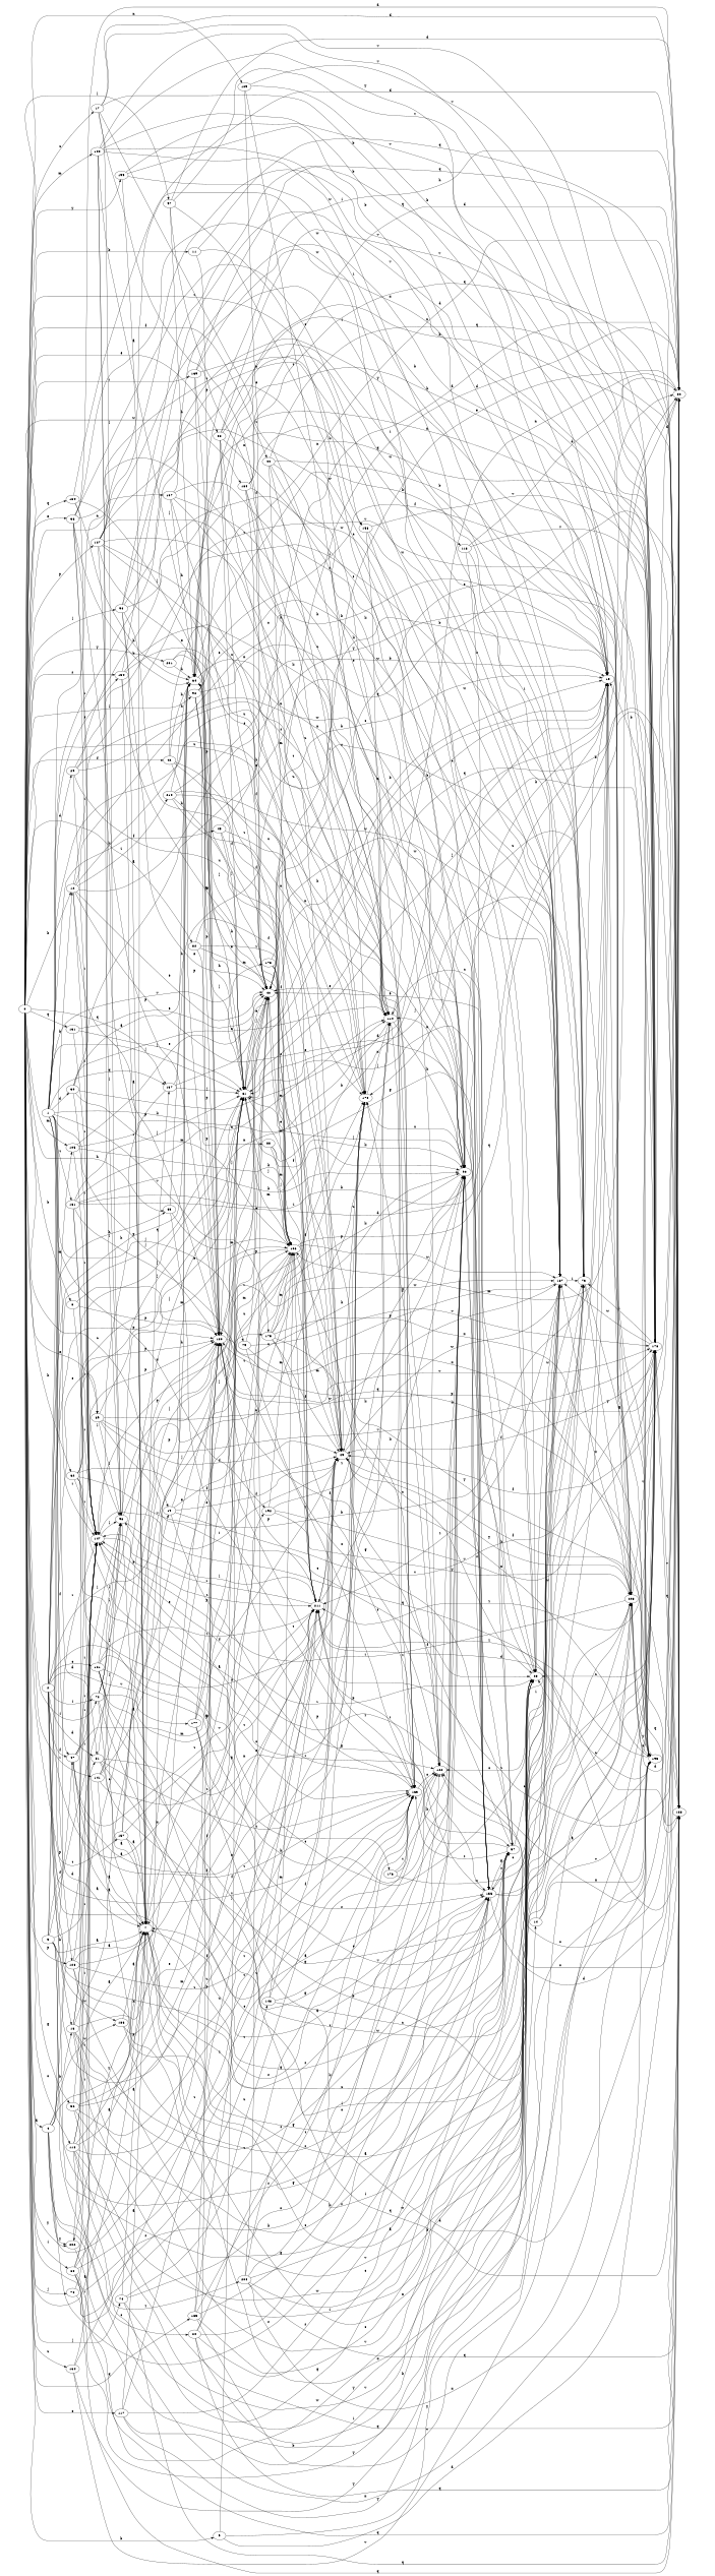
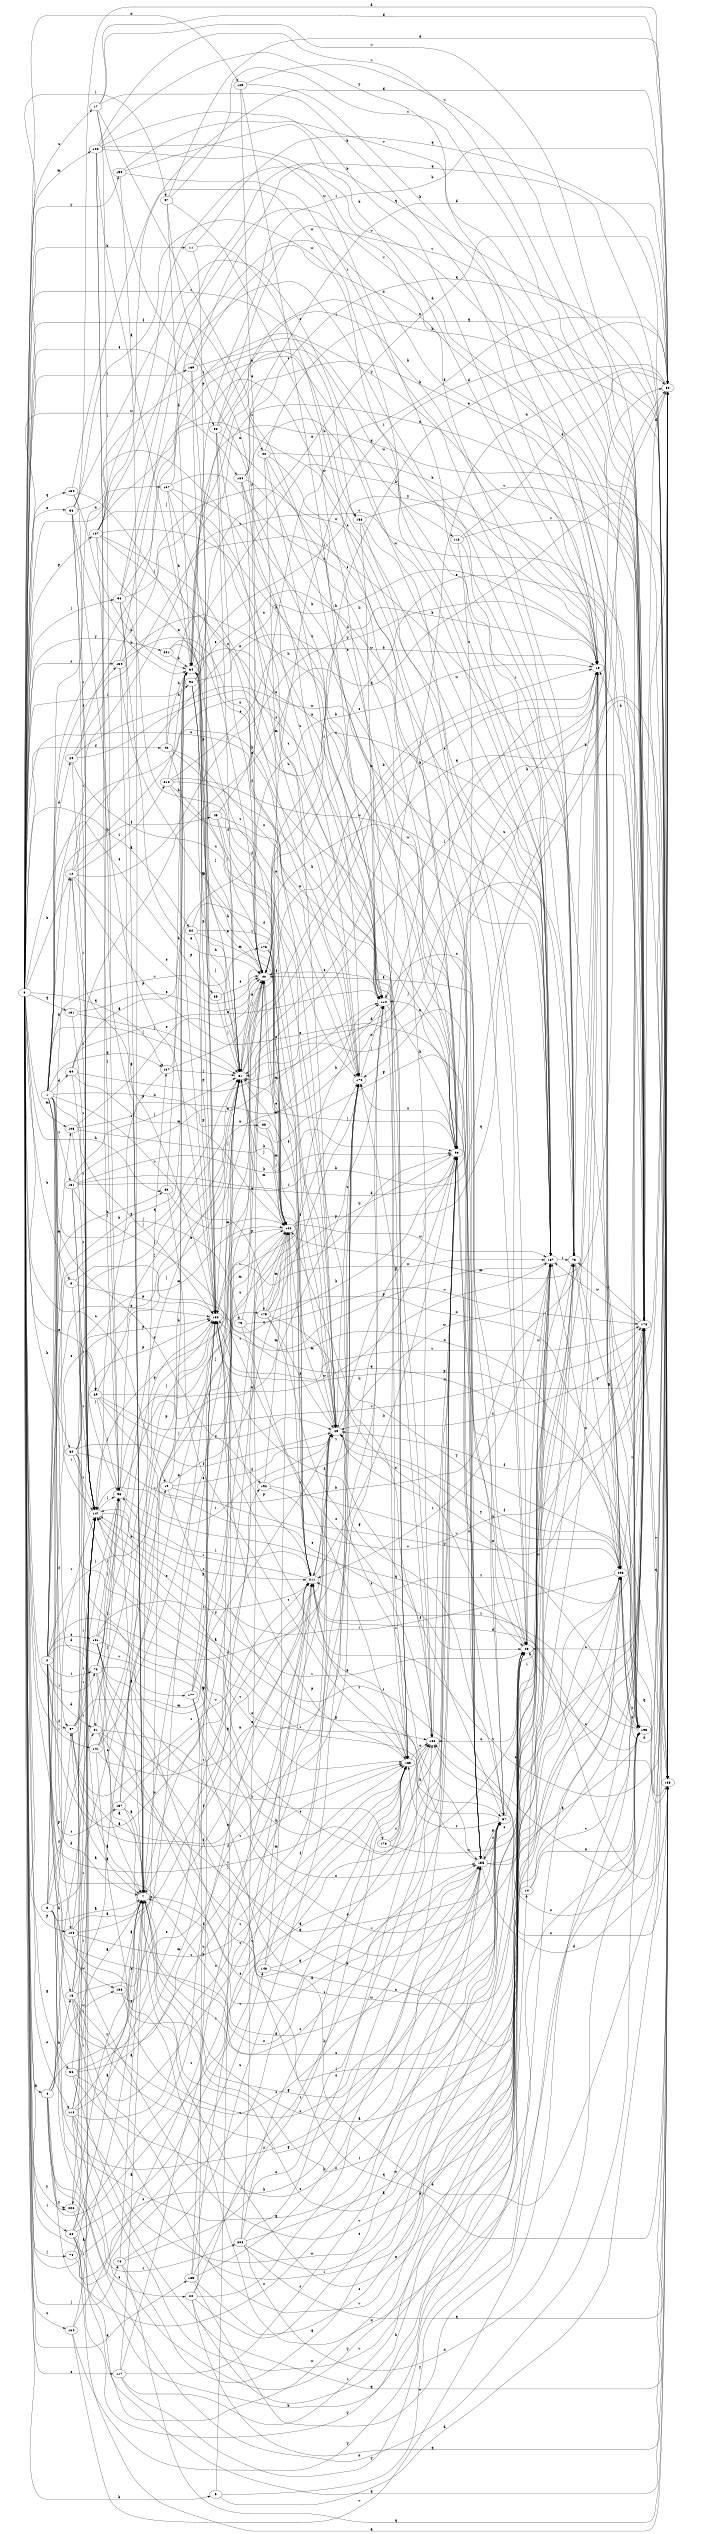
  strict digraph {
    rankdir=LR
    0
    4
    7
    8
    9
    11
    12
    17
    19
+   35
    36
    38
    39
    42
    44
    56
    62
    63
    68
    72
    74
    78
    82
    92
    94
    97
    100
    105
    107
    109
    117
    118
    127
    128
    131
    134
    135
    137
    139
    141
    148
    154
    157
    158
    164
    170
    184
    199
    201
    202
    31
    130
    147
    13
    155
    186
    14
    20
    122
    23
    40
    73
    195
    138
    81
    32
    203
    90
    15
    178
    210
    163
    98
    114
    57
    64
    49
    187
    106
    211
    1
    29
    30
    45
    47
    79
    88
    113
    161
    173
    175
    192
    2
    121
    176
    177
    3
    204
    0 -> 4 [label=a]
    0 -> 7 [label=a]
    0 -> 8 [label=b]
    0 -> 9 [label=b]
    0 -> 11 [label=b]
    0 -> 12 [label=b]
    0 -> 17 [label=c]
    0 -> 19 [label=c]
+   0 -> 35 [label=e]
    0 -> 36 [label=e]
    0 -> 38 [label=e]
    0 -> 39 [label=e]
    0 -> 42 [label=f]
    0 -> 44 [label=f]
    0 -> 56 [label=g]
    0 -> 62 [label=h]
    0 -> 63 [label=h]
    0 -> 68 [label=i]
    0 -> 72 [label=i]
    0 -> 74 [label=j]
    0 -> 78 [label=j]
    0 -> 82 [label=k]
    0 -> 92 [label=l]
    0 -> 94 [label=l]
    0 -> 97 [label=l]
    0 -> 100 [label=m]
    0 -> 105 [label=m]
    0 -> 107 [label=n]
    0 -> 109 [label=n]
    0 -> 117 [label=o]
    0 -> 118 [label=o]
    0 -> 127 [label=p]
    0 -> 128 [label=p]
    0 -> 131 [label=q]
    0 -> 134 [label=q]
    0 -> 135 [label=q]
    0 -> 137 [label=q]
    0 -> 139 [label=r]
    0 -> 141 [label=r]
    0 -> 148 [label=s]
    0 -> 154 [label=s]
    0 -> 157 [label=t]
    0 -> 158 [label=t]
    0 -> 164 [label=u]
    0 -> 170 [label=u]
    0 -> 184 [label=w]
    0 -> 199 [label=y]
    0 -> 201 [label=y]
    0 -> 202 [label=y]
    4 -> 202 [label=y]
    4 -> 31 [label=d]
    4 -> 130 [label=p]
    4 -> 147 [label=r]
    4 -> 13 [label=b]
    4 -> 155 [label=s]
    4 -> 186 [label=w]
    4 -> 14 [label=b]
    4 -> 20 [label=c]
    4 -> 122 [label=o]
    7 -> 137 [label=q]
    7 -> 202 [label=y]
    7 -> 23 [label=c]
    7 -> 40 [label=e]
    7 -> 73 [label=i]
    7 -> 195 [label=x]
    8 -> 130 [label=p]
    8 -> 147 [label=r]
    8 -> 138 [label=q]
    9 -> 81 [label=j]
    9 -> 32 [label=d]
    9 -> 203 [label=y]
    11 -> 130 [label=p]
    11 -> 138 [label=q]
    11 -> 90 [label=k]
    12 -> 130 [label=p]
    12 -> 147 [label=r]
    12 -> 155 [label=s]
    12 -> 40 [label=e]
    12 -> 73 [label=i]
    12 -> 203 [label=y]
    12 -> 15 [label=b]
    12 -> 178 [label=v]
    12 -> 210 [label=z]
    17 -> 32 [label=d]
    17 -> 15 [label=b]
    17 -> 178 [label=v]
    17 -> 163 [label=t]
    17 -> 98 [label=l]
    17 -> 114 [label=n]
    19 -> 170 [label=u]
    19 -> 178 [label=v]
    19 -> 57 [label=g]
    19 -> 64 [label=h]
    19 -> 49 [label=f]
+   35 -> 40 [label=e]
+   35 -> 81 [label=j]
    36 -> 130 [label=p]
    36 -> 147 [label=r]
    36 -> 23 [label=c]
    36 -> 32 [label=d]
    36 -> 163 [label=t]
    36 -> 98 [label=l]
    36 -> 64 [label=h]
    36 -> 187 [label=w]
    38 -> 170 [label=u]
    38 -> 155 [label=s]
    38 -> 40 [label=e]
    38 -> 81 [label=j]
    38 -> 15 [label=b]
    38 -> 178 [label=v]
    38 -> 187 [label=w]
    39 -> 23 [label=c]
    39 -> 178 [label=v]
    39 -> 98 [label=l]
    39 -> 114 [label=n]
    39 -> 49 [label=f]
    39 -> 187 [label=w]
    42 -> 170 [label=u]
    42 -> 130 [label=p]
    42 -> 163 [label=t]
    42 -> 64 [label=h]
    42 -> 49 [label=f]
    44 -> 170 [label=u]
    44 -> 122 [label=o]
    44 -> 138 [label=q]
    44 -> 90 [label=k]
    44 -> 15 [label=b]
    44 -> 106 [label=m]
    56 -> 147 [label=r]
    56 -> 23 [label=c]
    56 -> 138 [label=q]
    56 -> 163 [label=t]
    56 -> 49 [label=f]
    56 -> 106 [label=m]
    62 -> 130 [label=p]
    62 -> 147 [label=r]
    62 -> 122 [label=o]
    62 -> 23 [label=c]
    62 -> 81 [label=j]
    62 -> 15 [label=b]
    62 -> 163 [label=t]
    62 -> 49 [label=f]
    62 -> 106 [label=m]
    63 -> 163 [label=t]
    63 -> 64 [label=h]
    63 -> 106 [label=m]
    68 -> 7 [label=a]
    68 -> 147 [label=r]
    68 -> 138 [label=q]
    68 -> 203 [label=y]
    68 -> 90 [label=k]
    68 -> 163 [label=t]
    68 -> 187 [label=w]
    68 -> 211 [label=z]
    72 -> 7 [label=a]
    72 -> 130 [label=p]
    72 -> 81 [label=j]
    72 -> 98 [label=l]
    72 -> 57 [label=g]
    72 -> 49 [label=f]
    74 -> 7 [label=a]
    74 -> 170 [label=u]
    74 -> 122 [label=o]
    74 -> 138 [label=q]
    74 -> 57 [label=g]
    78 -> 147 [label=r]
    78 -> 163 [label=t]
    82 -> 130 [label=p]
    82 -> 49 [label=f]
    82 -> 106 [label=m]
    82 -> 211 [label=z]
    92 -> 130 [label=p]
    92 -> 23 [label=c]
    92 -> 40 [label=e]
    92 -> 81 [label=j]
    92 -> 32 [label=d]
-   92 -> 203 [label=f]
+   92 -> 203 [label=y]
    92 -> 187 [label=w]
    94 -> 7 [label=a]
    94 -> 40 [label=e]
    94 -> 195 [label=x]
    94 -> 138 [label=q]
    94 -> 203 [label=y]
    94 -> 49 [label=f]
    94 -> 187 [label=w]
    97 -> 32 [label=d]
    97 -> 178 [label=v]
    97 -> 163 [label=t]
    97 -> 64 [label=h]
    97 -> 49 [label=f]
    100 -> 7 [label=a]
    100 -> 73 [label=i]
    100 -> 81 [label=j]
    100 -> 203 [label=y]
    100 -> 15 [label=b]
    100 -> 178 [label=v]
    100 -> 98 [label=l]
    100 -> 187 [label=w]
    105 -> 147 [label=r]
    105 -> 40 [label=e]
    105 -> 90 [label=k]
    105 -> 15 [label=b]
    107 -> 155 [label=s]
    107 -> 23 [label=c]
    107 -> 40 [label=e]
    107 -> 90 [label=k]
    107 -> 114 [label=n]
    107 -> 64 [label=h]
    109 -> 40 [label=e]
    109 -> 15 [label=b]
    109 -> 178 [label=v]
    109 -> 114 [label=n]
    117 -> 7 [label=a]
    117 -> 155 [label=s]
    117 -> 73 [label=i]
    117 -> 203 [label=y]
    117 -> 211 [label=z]
    118 -> 7 [label=a]
    118 -> 170 [label=u]
    118 -> 147 [label=r]
    118 -> 40 [label=e]
    118 -> 195 [label=x]
    118 -> 203 [label=y]
    118 -> 178 [label=v]
    118 -> 64 [label=h]
    118 -> 187 [label=w]
    127 -> 170 [label=u]
    127 -> 122 [label=o]
    127 -> 40 [label=e]
    127 -> 73 [label=i]
    127 -> 32 [label=d]
    127 -> 90 [label=k]
    127 -> 178 [label=v]
    127 -> 98 [label=l]
    127 -> 114 [label=n]
    127 -> 187 [label=w]
    128 -> 7 [label=a]
    128 -> 147 [label=r]
    128 -> 178 [label=v]
    128 -> 163 [label=t]
    128 -> 57 [label=g]
    128 -> 49 [label=f]
    131 -> 147 [label=r]
    131 -> 40 [label=e]
    131 -> 81 [label=j]
    134 -> 147 [label=r]
    134 -> 81 [label=j]
    134 -> 64 [label=h]
    134 -> 187 [label=w]
    135 -> 130 [label=p]
    135 -> 23 [label=c]
    135 -> 90 [label=k]
    135 -> 178 [label=v]
    135 -> 163 [label=t]
    135 -> 211 [label=z]
    137 -> 147 [label=r]
    137 -> 81 [label=j]
    137 -> 15 [label=b]
    137 -> 64 [label=h]
    139 -> 130 [label=p]
    139 -> 73 [label=i]
    139 -> 195 [label=x]
    139 -> 138 [label=q]
    139 -> 81 [label=j]
    141 -> 40 [label=e]
    141 -> 195 [label=x]
    141 -> 81 [label=j]
    141 -> 98 [label=l]
    141 -> 211 [label=z]
    148 -> 122 [label=o]
    148 -> 23 [label=c]
    148 -> 49 [label=f]
    148 -> 106 [label=m]
    154 -> 7 [label=a]
    154 -> 170 [label=u]
    154 -> 90 [label=k]
    154 -> 178 [label=v]
    154 -> 106 [label=m]
    157 -> 7 [label=a]
    157 -> 130 [label=p]
    157 -> 155 [label=s]
    157 -> 81 [label=j]
    157 -> 106 [label=m]
    158 -> 23 [label=c]
    158 -> 178 [label=v]
    158 -> 114 [label=n]
    158 -> 187 [label=w]
    164 -> 147 [label=r]
    164 -> 203 [label=y]
    164 -> 178 [label=v]
    164 -> 211 [label=z]
    170 -> 114 [label=n]
    170 -> 211 [label=z]
    184 -> 170 [label=u]
    184 -> 40 [label=e]
    184 -> 138 [label=q]
    184 -> 32 [label=d]
    184 -> 90 [label=k]
    184 -> 114 [label=n]
    184 -> 187 [label=w]
    199 -> 7 [label=a]
    199 -> 73 [label=i]
    199 -> 15 [label=b]
    199 -> 178 [label=v]
    201 -> 64 [label=h]
    201 -> 49 [label=f]
    201 -> 211 [label=z]
    202 -> 147 [label=r]
    202 -> 138 [label=q]
    31 -> 73 [label=i]
    31 -> 163 [label=t]
    31 -> 98 [label=l]
    31 -> 114 [label=n]
    31 -> 57 [label=g]
    130 -> 81 [label=j]
    130 -> 90 [label=k]
    130 -> 178 [label=v]
    130 -> 57 [label=g]
    130 -> 64 [label=h]
    147 -> 98 [label=l]
    147 -> 211 [label=z]
    13 -> 147 [label=r]
    13 -> 155 [label=s]
    13 -> 40 [label=e]
    13 -> 73 [label=i]
    13 -> 178 [label=v]
    13 -> 98 [label=l]
    13 -> 57 [label=g]
    13 -> 49 [label=f]
    155 -> 7 [label=a]
    155 -> 130 [label=p]
    155 -> 23 [label=c]
    155 -> 73 [label=i]
    155 -> 195 [label=a]
    155 -> 32 [label=d]
    155 -> 57 [label=g]
    186 -> 7 [label=a]
    186 -> 155 [label=s]
    186 -> 49 [label=f]
    14 -> 195 [label=x]
    14 -> 178 [label=v]
    14 -> 187 [label=w]
    20 -> 130 [label=p]
    20 -> 155 [label=s]
    20 -> 23 [label=c]
    20 -> 138 [label=q]
    20 -> 90 [label=k]
    20 -> 15 [label=b]
    122 -> 170 [label=u]
    122 -> 90 [label=k]
    23 -> 147 [label=r]
    23 -> 122 [label=o]
    23 -> 90 [label=k]
    23 -> 187 [label=w]
    40 -> 81 [label=j]
    40 -> 32 [label=d]
    40 -> 64 [label=h]
    40 -> 187 [label=w]
    40 -> 106 [label=m]
    73 -> 7 [label=a]
    73 -> 195 [label=x]
    73 -> 81 [label=j]
    73 -> 203 [label=y]
    73 -> 15 [label=b]
    195 -> 170 [label=u]
    195 -> 23 [label=c]
    195 -> 40 [label=e]
    195 -> 203 [label=y]
    195 -> 211 [label=z]
    138 -> 122 [label=o]
    138 -> 178 [label=v]
    138 -> 64 [label=h]
    138 -> 49 [label=f]
    81 -> 40 [label=e]
    81 -> 138 [label=q]
    81 -> 15 [label=b]
    81 -> 64 [label=h]
    81 -> 49 [label=f]
    81 -> 106 [label=m]
    32 -> 130 [label=p]
    32 -> 147 [label=r]
    32 -> 122 [label=o]
    32 -> 40 [label=e]
    32 -> 114 [label=n]
    32 -> 64 [label=h]
    32 -> 49 [label=f]
    32 -> 106 [label=m]
    32 -> 211 [label=z]
    203 -> 7 [label=a]
    203 -> 147 [label=r]
    203 -> 195 [label=x]
    203 -> 138 [label=q]
    203 -> 32 [label=d]
    203 -> 178 [label=v]
    203 -> 187 [label=w]
    90 -> 7 [label=a]
    90 -> 170 [label=u]
    90 -> 130 [label=p]
    90 -> 155 [label=s]
    90 -> 81 [label=j]
    90 -> 114 [label=n]
    90 -> 49 [label=f]
    15 -> 81 [label=j]
    15 -> 203 [label=y]
    15 -> 90 [label=k]
    178 -> 23 [label=c]
    178 -> 73 [label=i]
    178 -> 138 [label=q]
    178 -> 81 [label=j]
    178 -> 32 [label=d]
    178 -> 15 [label=b]
    178 -> 64 [label=h]
    178 -> 49 [label=f]
    178 -> 187 [label=w]
    178 -> 211 [label=z]
    210 -> 122 [label=o]
    210 -> 90 [label=k]
    210 -> 15 [label=b]
    210 -> 114 [label=n]
    210 -> 64 [label=h]
    210 -> 187 [label=w]
    163 -> 130 [label=p]
    163 -> 122 [label=o]
    163 -> 211 [label=z]
    98 -> 7 [label=a]
    98 -> 170 [label=u]
    98 -> 40 [label=e]
    98 -> 138 [label=q]
    98 -> 114 [label=n]
    114 -> 147 [label=r]
    114 -> 23 [label=c]
    114 -> 40 [label=e]
    114 -> 90 [label=k]
    114 -> 163 [label=t]
    57 -> 147 [label=r]
    57 -> 155 [label=s]
    57 -> 23 [label=c]
    57 -> 40 [label=e]
    57 -> 81 [label=j]
    57 -> 163 [label=t]
    57 -> 49 [label=f]
    64 -> 130 [label=p]
    64 -> 155 [label=s]
    64 -> 195 [label=x]
    64 -> 15 [label=b]
    49 -> 170 [label=u]
    49 -> 147 [label=r]
    49 -> 195 [label=x]
    49 -> 203 [label=y]
    49 -> 187 [label=w]
    49 -> 106 [label=m]
    187 -> 130 [label=p]
    187 -> 73 [label=i]
    187 -> 211 [label=z]
    106 -> 7 [label=a]
    106 -> 130 [label=p]
    106 -> 40 [label=e]
    106 -> 138 [label=q]
    106 -> 81 [label=j]
    106 -> 203 [label=y]
    106 -> 187 [label=w]
    106 -> 211 [label=z]
    211 -> 7 [label=a]
    211 -> 130 [label=p]
    211 -> 147 [label=r]
    211 -> 81 [label=j]
    211 -> 32 [label=d]
    211 -> 90 [label=k]
    211 -> 98 [label=l]
    211 -> 49 [label=f]
    1 -> 7 [label=a]
    1 -> 128 [label=p]
    1 -> 137 [label=q]
    1 -> 154 [label=s]
    1 -> 158 [label=t]
    1 -> 31 [label=d]
    1 -> 130 [label=p]
    1 -> 147 [label=r]
    1 -> 81 [label=j]
    1 -> 90 [label=k]
    1 -> 29 [label=d]
    1 -> 30 [label=d]
    1 -> 45 [label=f]
    1 -> 47 [label=f]
    1 -> 79 [label=j]
    1 -> 88 [label=k]
    1 -> 113 [label=n]
    1 -> 161 [label=t]
    1 -> 173 [label=v]
    1 -> 175 [label=v]
    1 -> 192 [label=x]
    29 -> 170 [label=u]
    29 -> 147 [label=r]
    29 -> 155 [label=s]
    29 -> 73 [label=i]
    29 -> 138 [label=q]
    29 -> 187 [label=w]
    30 -> 147 [label=r]
    30 -> 138 [label=q]
    30 -> 32 [label=d]
    30 -> 15 [label=b]
    30 -> 114 [label=n]
    30 -> 106 [label=m]
    45 -> 81 [label=j]
    45 -> 32 [label=d]
    45 -> 114 [label=n]
    45 -> 49 [label=f]
    47 -> 7 [label=a]
    47 -> 130 [label=p]
    47 -> 147 [label=r]
    47 -> 81 [label=j]
    47 -> 163 [label=t]
    47 -> 114 [label=n]
    47 -> 106 [label=m]
    47 -> 211 [label=z]
    79 -> 122 [label=o]
    79 -> 40 [label=e]
    79 -> 195 [label=x]
    79 -> 178 [label=v]
-   88 -> 90 [label=k]
    88 -> 57 [label=g]
    88 -> 106 [label=m]
    113 -> 155 [label=s]
    113 -> 73 [label=i]
    113 -> 32 [label=d]
    113 -> 178 [label=v]
    161 -> 7 [label=a]
    161 -> 147 [label=r]
    161 -> 81 [label=j]
    161 -> 32 [label=d]
    161 -> 90 [label=k]
    161 -> 15 [label=b]
    161 -> 163 [label=t]
    161 -> 114 [label=n]
    173 -> 15 [label=b]
    173 -> 49 [label=f]
    173 -> 106 [label=m]
    173 -> 211 [label=z]
    175 -> 155 [label=s]
    175 -> 23 [label=c]
    175 -> 195 [label=x]
    175 -> 90 [label=k]
    175 -> 49 [label=f]
    175 -> 187 [label=w]
    175 -> 106 [label=m]
    192 -> 203 [label=y]
    192 -> 90 [label=k]
    192 -> 178 [label=v]
    192 -> 106 [label=m]
    2 -> 12 [label=b]
    2 -> 63 [label=h]
    2 -> 72 [label=i]
    2 -> 31 [label=d]
    2 -> 130 [label=p]
    2 -> 13 [label=b]
    2 -> 155 [label=s]
    2 -> 186 [label=w]
    2 -> 81 [label=j]
    2 -> 163 [label=t]
    2 -> 57 [label=g]
    2 -> 64 [label=h]
    2 -> 47 [label=f]
    2 -> 175 [label=v]
    2 -> 192 [label=x]
    2 -> 121 [label=o]
    2 -> 176 [label=v]
    2 -> 177 [label=v]
    121 -> 7 [label=a]
    121 -> 170 [label=u]
    121 -> 138 [label=q]
    121 -> 90 [label=k]
    121 -> 15 [label=b]
    121 -> 178 [label=v]
    121 -> 98 [label=l]
    121 -> 211 [label=z]
    176 -> 90 [label=k]
    176 -> 163 [label=t]
    176 -> 187 [label=w]
    177 -> 130 [label=p]
    177 -> 155 [label=s]
    177 -> 81 [label=j]
    177 -> 32 [label=d]
    177 -> 187 [label=w]
    177 -> 106 [label=m]
    3 -> 7 [label=a]
    3 -> 19 [label=c]
    3 -> 39 [label=e]
    3 -> 105 [label=m]
    3 -> 170 [label=u]
    3 -> 130 [label=p]
    3 -> 155 [label=s]
    3 -> 57 [label=g]
    3 -> 47 [label=f]
    3 -> 204 [label=z]
    204 -> 122 [label=o]
    204 -> 40 [label=e]
    204 -> 195 [label=x]
    204 -> 138 [label=q]
    204 -> 15 [label=b]
    204 -> 163 [label=t]
    204 -> 187 [label=w]
  }
